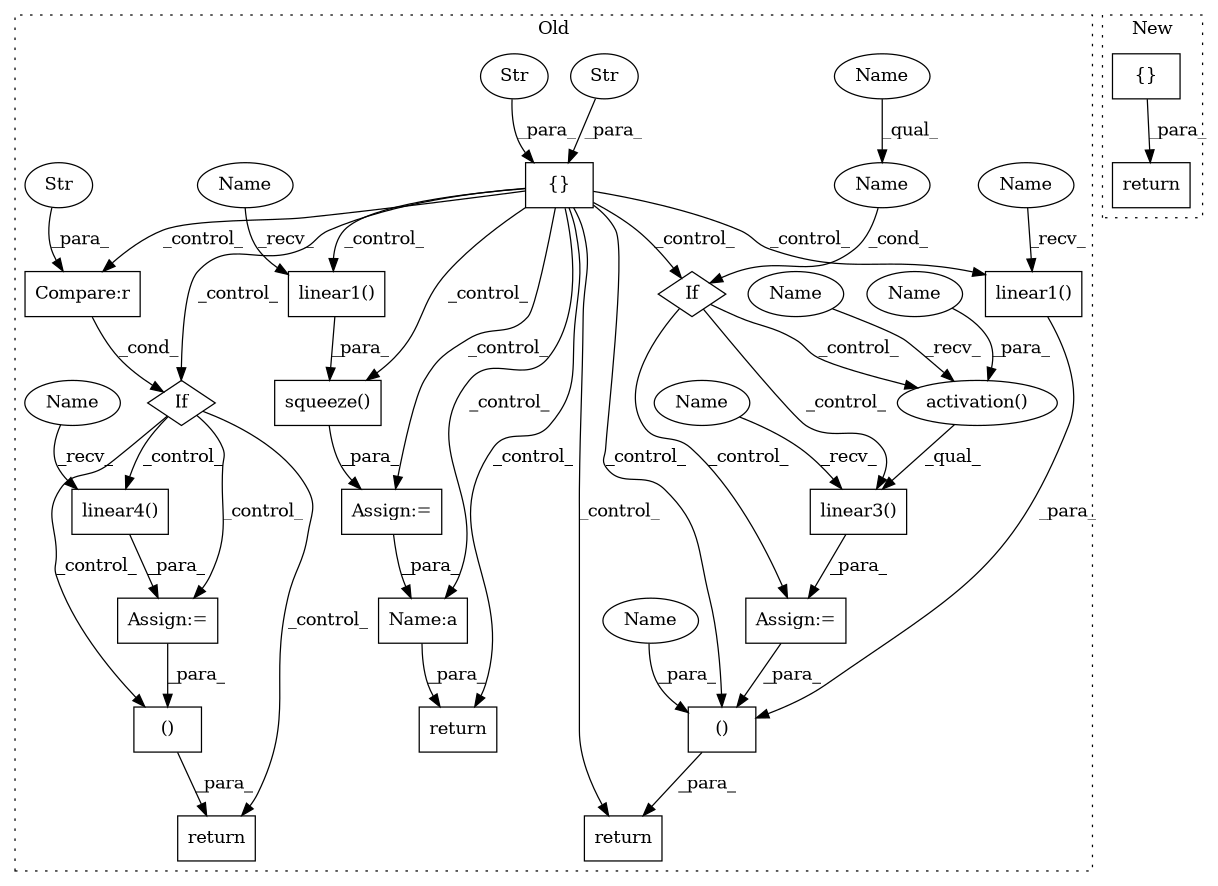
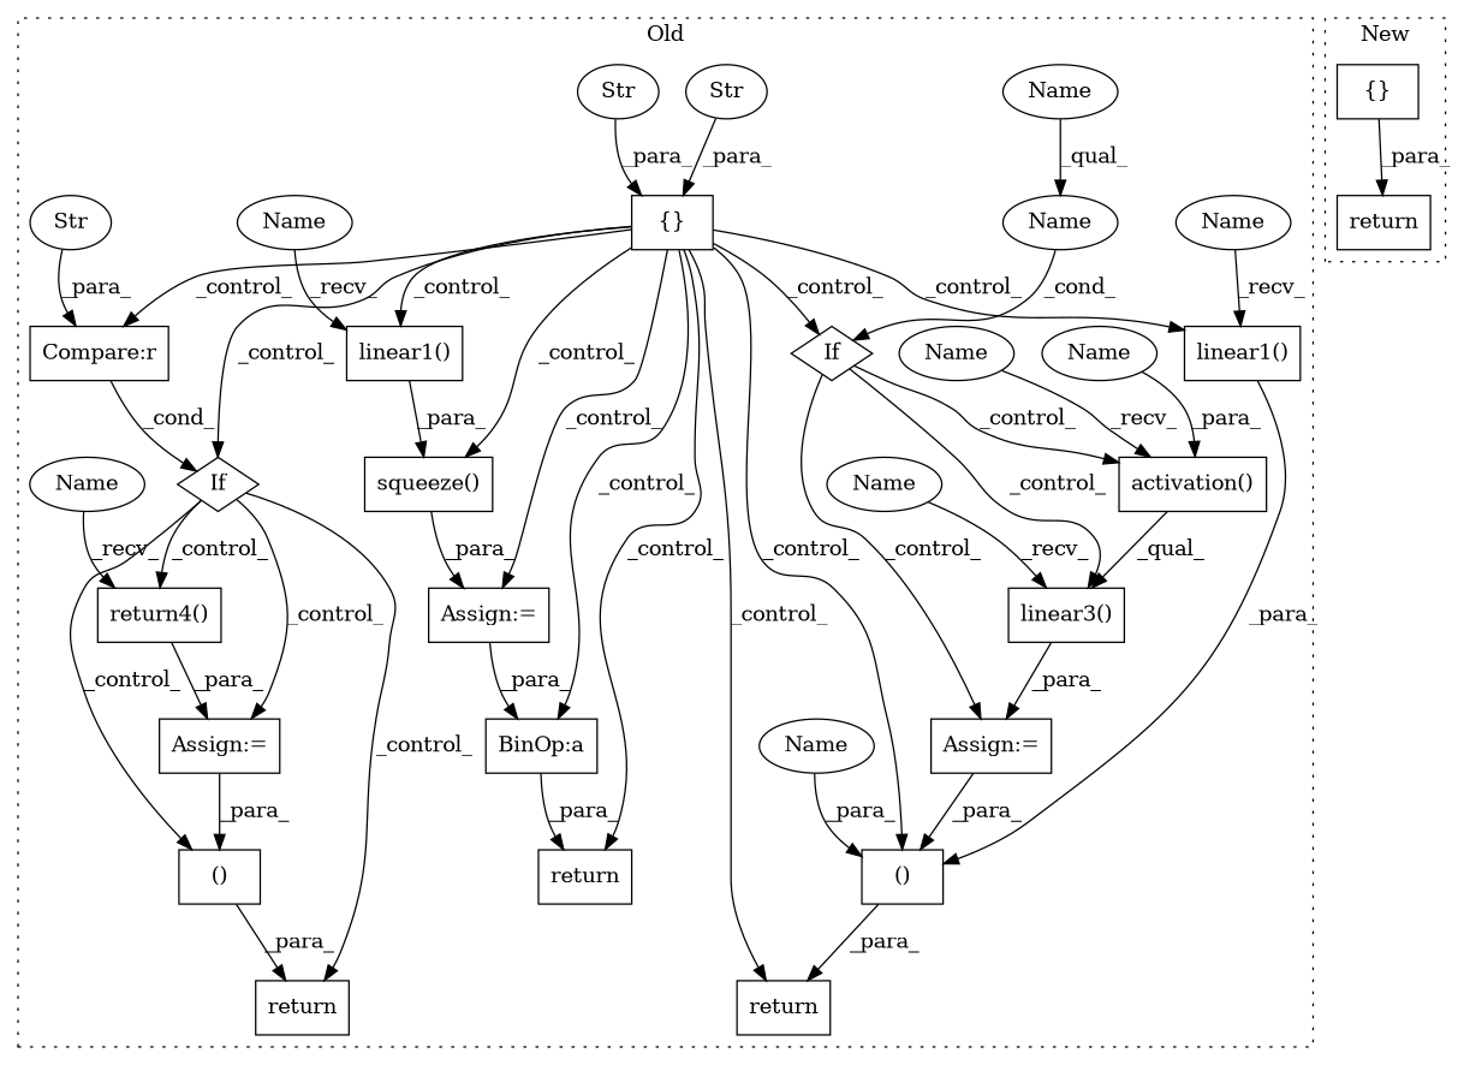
  digraph {
    node [a=87 l=4 s=18913 shape=box]
    n1 [a=75 l="13,1" label="linear3()" s="18967,19006"]
    n2 [a=54 l=26 label="()" s=19205]
    n3 [a=68 l=3 label="Assign:=" s=18964]
    n4 [a=93 l=7 label=return s=19189]
    n5 [a=96 l=3 label=If s=18910 shape=diamond]
    n6 [a=75 l="13,1" label="linear1()" s="18783,18797"]
    n7 [a=59 l="1,0" label="{}" s="18690,18734"]
-   n8 [a=82 l=3 label="Name:a" s=19453]
+   n8 [a=82 l=3 label="BinOp:a" s=19453]
    n9 [a=54 l=15 label="()" s=19667]
    n10 [a=75 l="13,1" label="linear1()" s="19336,19350"]
    n11 [a=66 l=13 label=Str s=18721 shape=ellipse]
    n12 [a=66 l=15 label=Str s=18704 shape=ellipse]
    n13 [l=20 label=Name shape=ellipse]
-   n14 [a=75 l="16,1" label="activation()" s="18980,19005" shape=ellipse]
-   n15 [a=75 l="13,1" label="linear4()" s="19618,19632"]
+   n14 [a=75 l="16,1" label="activation()" s="18980,19005"]
+   n15 [a=75 l="13,1" label="return4()" s="19618,19632"]
    n16 [a=68 l=3 label="Assign:=" s=19615]
    n17 [a=93 l=7 label=return s=19442]
    n18 [a=96 l=0 label=If s=19488 shape=diamond]
    n19 [a=40 l=36 label="Compare:r" s=19488]
    n20 [a=66 l=7 label=Str s=19517 shape=ellipse]
    n21 [a=68 l=3 label="Assign:=" s=19319]
    n22 [a=93 l=7 label=return s=19650]
    n23 [a=75 l="14,1" label="squeeze()" s="19322,19351"]
    n24 [l=9 label=Name s=19207 shape=ellipse]
    n25 [l=9 label=Name s=18996 shape=ellipse]
    n26 [label=Name s=19618 shape=ellipse]
    n27 [label=Name s=19336 shape=ellipse]
    n28 [label=Name s=18967 shape=ellipse]
    n29 [label=Name s=18783 shape=ellipse]
    n30 [label=Name shape=ellipse]
    n31 [label=Name s=18980 shape=ellipse]
    n32 [a=93 l=7 label=return s=16768]
    n33 [a=95 l="1,1" label="{}" s="16775,16874"]
    subgraph cluster_1 {
      label=Old
      style=dotted
      n1
      n2
      n3
      n4
      n5
      n6
      n7
      n8
      n9
      n10
      n11
      n12
      n13
      n14
      n15
      n16
      n17
      n18
      n19
      n20
      n21
      n22
      n23
      n24
      n25
      n26
      n27
      n28
      n29
      n30
      n31
    }
    subgraph cluster_2 {
      label=New
      style=dotted
      n32
      n33
    }
    n1 -> n3 [label=_para_]
    n2 -> n4 [label=_para_]
    n3 -> n2 [label=_para_]
    n5 -> n1 [label=_control_]
    n5 -> n3 [label=_control_]
    n5 -> n14 [label=_control_]
    n6 -> n2 [label=_para_]
    n7 -> n2 [label=_control_]
    n7 -> n4 [label=_control_]
    n7 -> n5 [label=_control_]
    n7 -> n6 [label=_control_]
    n7 -> n8 [label=_control_]
    n7 -> n10 [label=_control_]
    n7 -> n17 [label=_control_]
    n7 -> n18 [label=_control_]
    n7 -> n19 [label=_control_]
    n7 -> n21 [label=_control_]
    n7 -> n23 [label=_control_]
    n8 -> n17 [label=_para_]
    n9 -> n22 [label=_para_]
    n10 -> n23 [label=_para_]
    n11 -> n7 [label=_para_]
    n12 -> n7 [label=_para_]
    n13 -> n5 [label=_cond_]
    n14 -> n1 [label=_qual_]
    n15 -> n16 [label=_para_]
    n16 -> n9 [label=_para_]
    n18 -> n9 [label=_control_]
    n18 -> n15 [label=_control_]
    n18 -> n16 [label=_control_]
    n18 -> n22 [label=_control_]
    n19 -> n18 [label=_cond_]
    n20 -> n19 [label=_para_]
    n21 -> n8 [label=_para_]
    n23 -> n21 [label=_para_]
    n24 -> n2 [label=_para_]
    n25 -> n14 [label=_para_]
    n26 -> n15 [label=_recv_]
    n27 -> n10 [label=_recv_]
    n28 -> n1 [label=_recv_]
    n29 -> n6 [label=_recv_]
    n30 -> n13 [label=_qual_]
    n31 -> n14 [label=_recv_]
    n33 -> n32 [label=_para_]
  }
